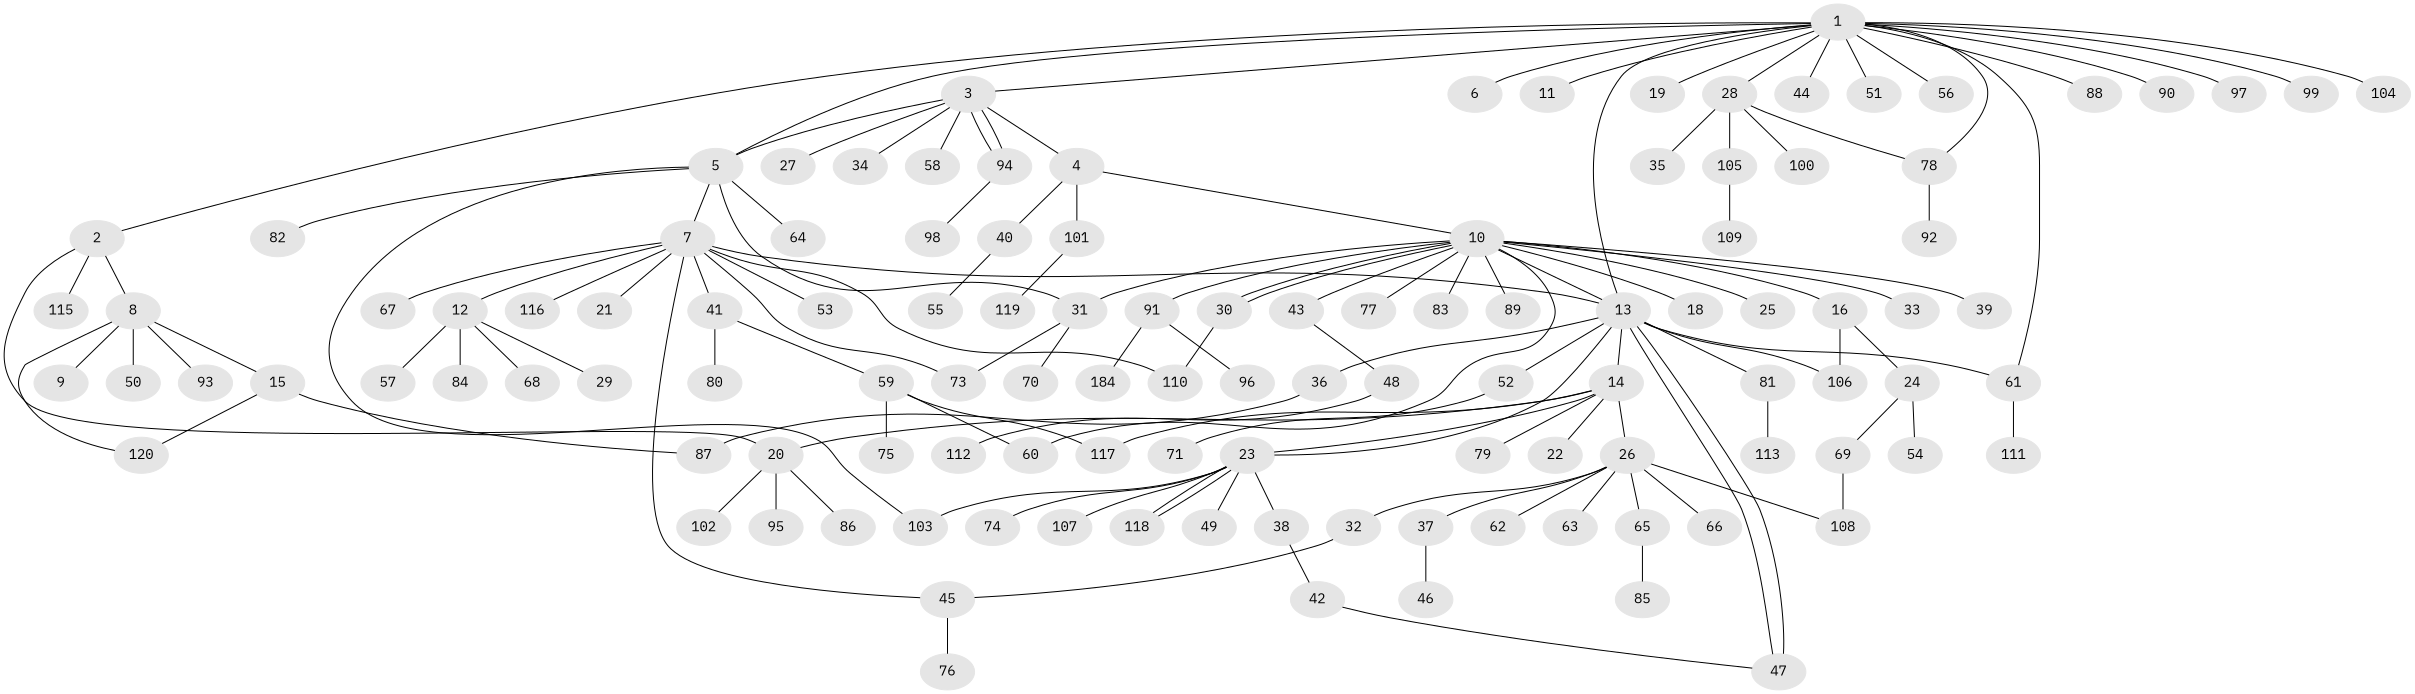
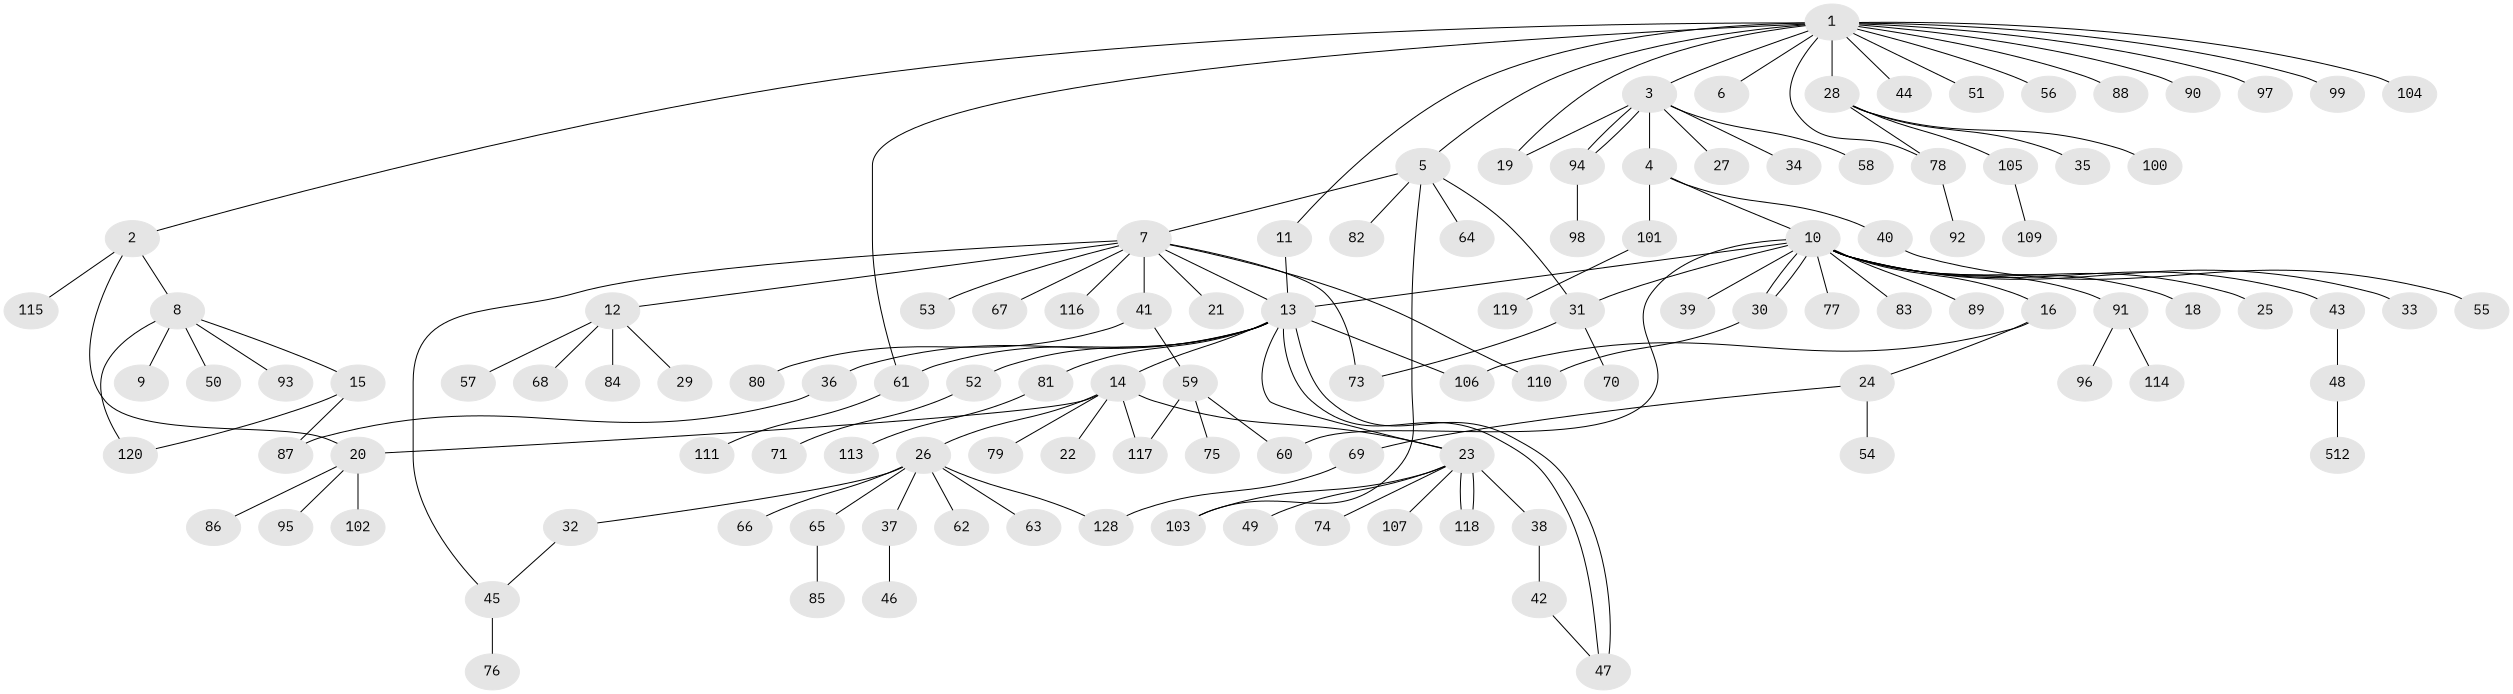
  graph {
    fontname="IBM Plex Mono"
    node [color=gray90 fontname="IBM Plex Mono" style=filled]
    edge [fontname="IBM Plex Mono"]
    1
    2
    3
    5
    6
    11
    13
    19
    28
    44
    51
    56
    61
    78
    88
    90
    97
    99
    104
    8
    20
    115
    4
    27
    34
    58
    94
    7
    31
    64
    82
    103
    14
    23
    36
    47
    52
    81
    106
    35
    100
    105
    111
    92
    9
    15
    50
    93
    120
    86
    95
    102
    10
    40
    101
    98
    16
    18
    25
    30
    33
    39
    43
    60
    77
    83
    89
    91
    55
    119
    12
    21
    41
    45
    53
    67
    73
    110
    116
    70
    29
    57
    68
    84
    59
    80
    76
    87
    24
    32
    48
    96
-   114 [label=184]
+   114
    22
    26
    79
    117
    38
    49
    74
    107
    118
    71
    113
    37
    62
    63
    65
    66
-   108
+   108 [label=128]
    54
    69
    42
    46
    85
    109
    75
-   112
+   112 [label=512]
    1 -- 2
    1 -- 3
    1 -- 5
    1 -- 6
    1 -- 11
-   1 -- 13
+   11 -- 13
    1 -- 19
    1 -- 28
    1 -- 44
    1 -- 51
    1 -- 56
    1 -- 61
    1 -- 78
    1 -- 88
    1 -- 90
    1 -- 97
    1 -- 99
    1 -- 104
    2 -- 8
    2 -- 20
    2 -- 115
-   3 -- 5
+   3 -- 19
    3 -- 4
    3 -- 27
    3 -- 34
    3 -- 58
    3 -- 94
    3 -- 94
    5 -- 7
    5 -- 31
    5 -- 64
    5 -- 82
    5 -- 103
    13 -- 61
    13 -- 14
    13 -- 23
    13 -- 36
    13 -- 47
    13 -- 47
    13 -- 52
    13 -- 81
    13 -- 106
    28 -- 78
    28 -- 35
    28 -- 100
    28 -- 105
    61 -- 111
    78 -- 92
    8 -- 9
    8 -- 15
    8 -- 50
    8 -- 93
    8 -- 120
    20 -- 86
    20 -- 95
    20 -- 102
    4 -- 10
    4 -- 40
    4 -- 101
    94 -- 98
    7 -- 13
    7 -- 12
    7 -- 21
    7 -- 41
    7 -- 45
    7 -- 53
    7 -- 67
    7 -- 73
    7 -- 110
    7 -- 116
    31 -- 73
    31 -- 70
    14 -- 20
    14 -- 23
    14 -- 22
    14 -- 26
    14 -- 79
    14 -- 117
    23 -- 103
    23 -- 38
    23 -- 49
    23 -- 74
    23 -- 107
    23 -- 118
    23 -- 118
    36 -- 87
    52 -- 71
    81 -- 113
    105 -- 109
    15 -- 120
    15 -- 87
    10 -- 13
    10 -- 31
    10 -- 16
    10 -- 18
    10 -- 25
    10 -- 30
    10 -- 30
    10 -- 33
    10 -- 39
    10 -- 43
    10 -- 60
    10 -- 77
    10 -- 83
    10 -- 89
    10 -- 91
    40 -- 55
    101 -- 119
    16 -- 106
    16 -- 24
    30 -- 110
    43 -- 48
    91 -- 96
    91 -- 114
    12 -- 29
    12 -- 57
    12 -- 68
    12 -- 84
    41 -- 59
    41 -- 80
    45 -- 76
    59 -- 60
    59 -- 117
    59 -- 75
    24 -- 54
    24 -- 69
    32 -- 45
    48 -- 112
    26 -- 32
    26 -- 37
    26 -- 62
    26 -- 63
    26 -- 65
    26 -- 66
    26 -- 108
    38 -- 42
    37 -- 46
    65 -- 85
    69 -- 108
    42 -- 47
  }
